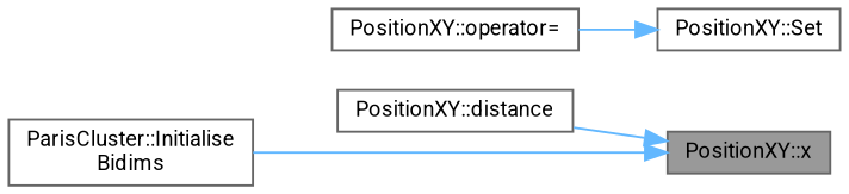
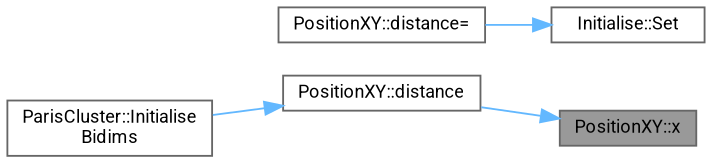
  digraph {
    fontname=Roboto
    rankdir=RL
    node [color=grey40 fillcolor=white fontname=Roboto fontsize=10 shape=box style=filled]
    edge [color=steelblue1 dir=back fontname=Roboto fontsize=10 labelfontname=Helvetica labelfontsize=10 style=solid]
    n1 [color=gray40 fillcolor=grey60 fontcolor=black height=0.2 label="PositionXY::x" width=0.4]
    n2 [height=0.2 label="PositionXY::distance" width=0.4]
    n3 [height=0.2 label="ParisCluster::Initialise\lBidims" width=0.4]
-   n4 [height=0.2 label="PositionXY::operator=" width=0.4]
-   n5 [height=0.2 label="PositionXY::Set" width=0.4]
+   n4 [height=0.2 label="PositionXY::distance=" width=0.4]
+   n5 [height=0.2 label="Initialise::Set" width=0.4]
    n1 -> n2
-   n1 -> n3
+   n2 -> n3
    n5 -> n4
  }
